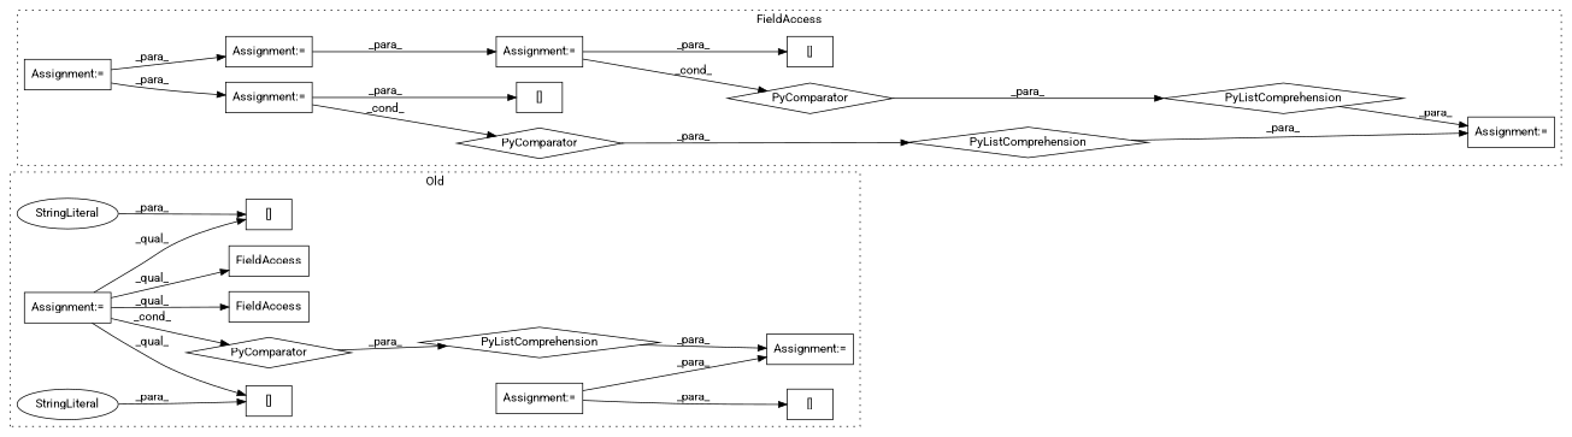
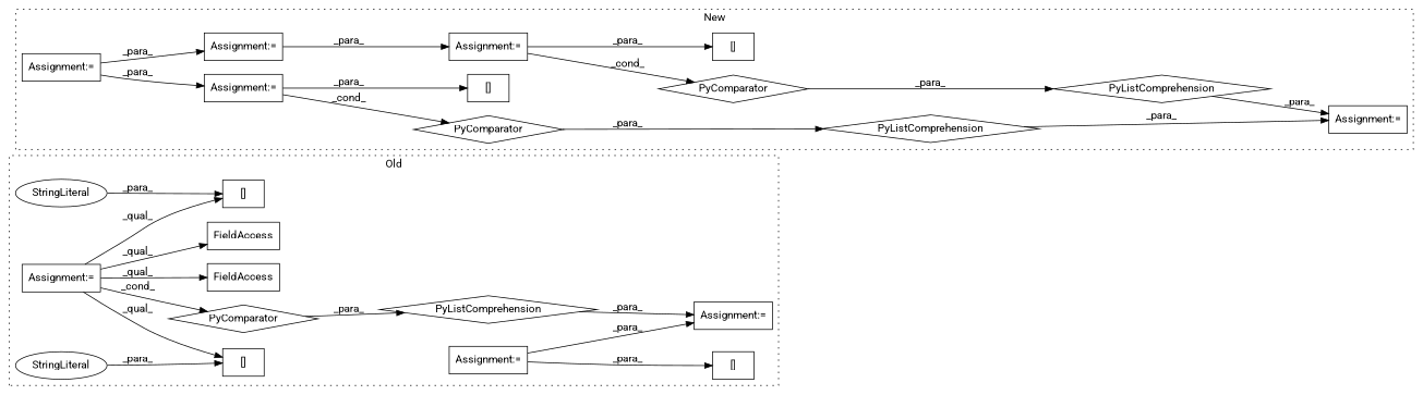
  digraph {
    rankdir=LR
    fontname=Roboto
    node [a=7 l=1 s=2102 shape=box fontname=Roboto]
    edge [fontname=Roboto]
    n1 [a=2 l="17,1" label="[]" s="1483,1508"]
    n2 [a=45 l=8 label=StringLiteral s=1500 shape=ellipse]
    n3 [label="Assignment:=" s=585]
    n4 [a=2 l="17,1" label="[]" s="1628,1652"]
    n5 [a=45 l=7 label=StringLiteral s=1645 shape=ellipse]
    n6 [label="Assignment:=" s=1375]
    n7 [a=22 l=9 label=FieldAccess s=1547]
    n8 [l=40 label="Assignment:=" s=1775]
    n9 [a=22 l=9 label=FieldAccess s=1402]
    n10 [a=2 l="13,1" label="[]" s="1679,1708"]
    n11 [a=109 l=137 label=PyListComprehension s=1389 shape=diamond]
    n12 [a=113 l=45 label=PyComparator s=1473 shape=diamond]
    n13 [a=109 l=123 label=PyListComprehension s=2026 shape=diamond]
    n14 [a=113 l=39 label=PyComparator shape=diamond]
    n15 [l=39 label="Assignment:="]
    n16 [label="Assignment:=" s=1889]
    n17 [label="Assignment:=" s=824]
    n18 [a=109 l=116 label=PyListComprehension s=1902 shape=diamond]
    n19 [a=113 l=32 label=PyComparator s=1978 shape=diamond]
    n20 [l=32 label="Assignment:=" s=1978]
    n21 [a=2 l="13,1" label="[]" s="1902,1919"]
    n22 [label="Assignment:=" s=1840]
    n23 [a=2 l="13,1" label="[]" s="2026,2043"]
    subgraph cluster_1 {
      label=Old
      style=dotted
      n1
      n2
      n3
      n4
      n5
      n6
      n7
      n8
      n9
      n10
      n11
      n12
    }
    subgraph cluster_2 {
-     label=FieldAccess
+     label=New
      style=dotted
      n13
      n14
      n15
      n16
      n17
      n18
      n19
      n20
      n21
      n22
      n23
    }
    n2 -> n1 [label=_para_]
    n3 -> n1 [label=_qual_]
    n3 -> n4 [label=_qual_]
    n3 -> n7 [label=_qual_]
    n3 -> n9 [label=_qual_]
    n3 -> n12 [label=_cond_]
    n5 -> n4 [label=_para_]
    n8 -> n6 [label=_para_]
    n8 -> n10 [label=_para_]
    n11 -> n6 [label=_para_]
    n12 -> n11 [label=_para_]
    n13 -> n16 [label=_para_]
    n14 -> n13 [label=_para_]
    n15 -> n14 [label=_cond_]
    n15 -> n23 [label=_para_]
    n17 -> n20 [label=_para_]
    n17 -> n22 [label=_para_]
    n18 -> n16 [label=_para_]
    n19 -> n18 [label=_para_]
    n20 -> n19 [label=_cond_]
    n20 -> n21 [label=_para_]
    n22 -> n15 [label=_para_]
  }
